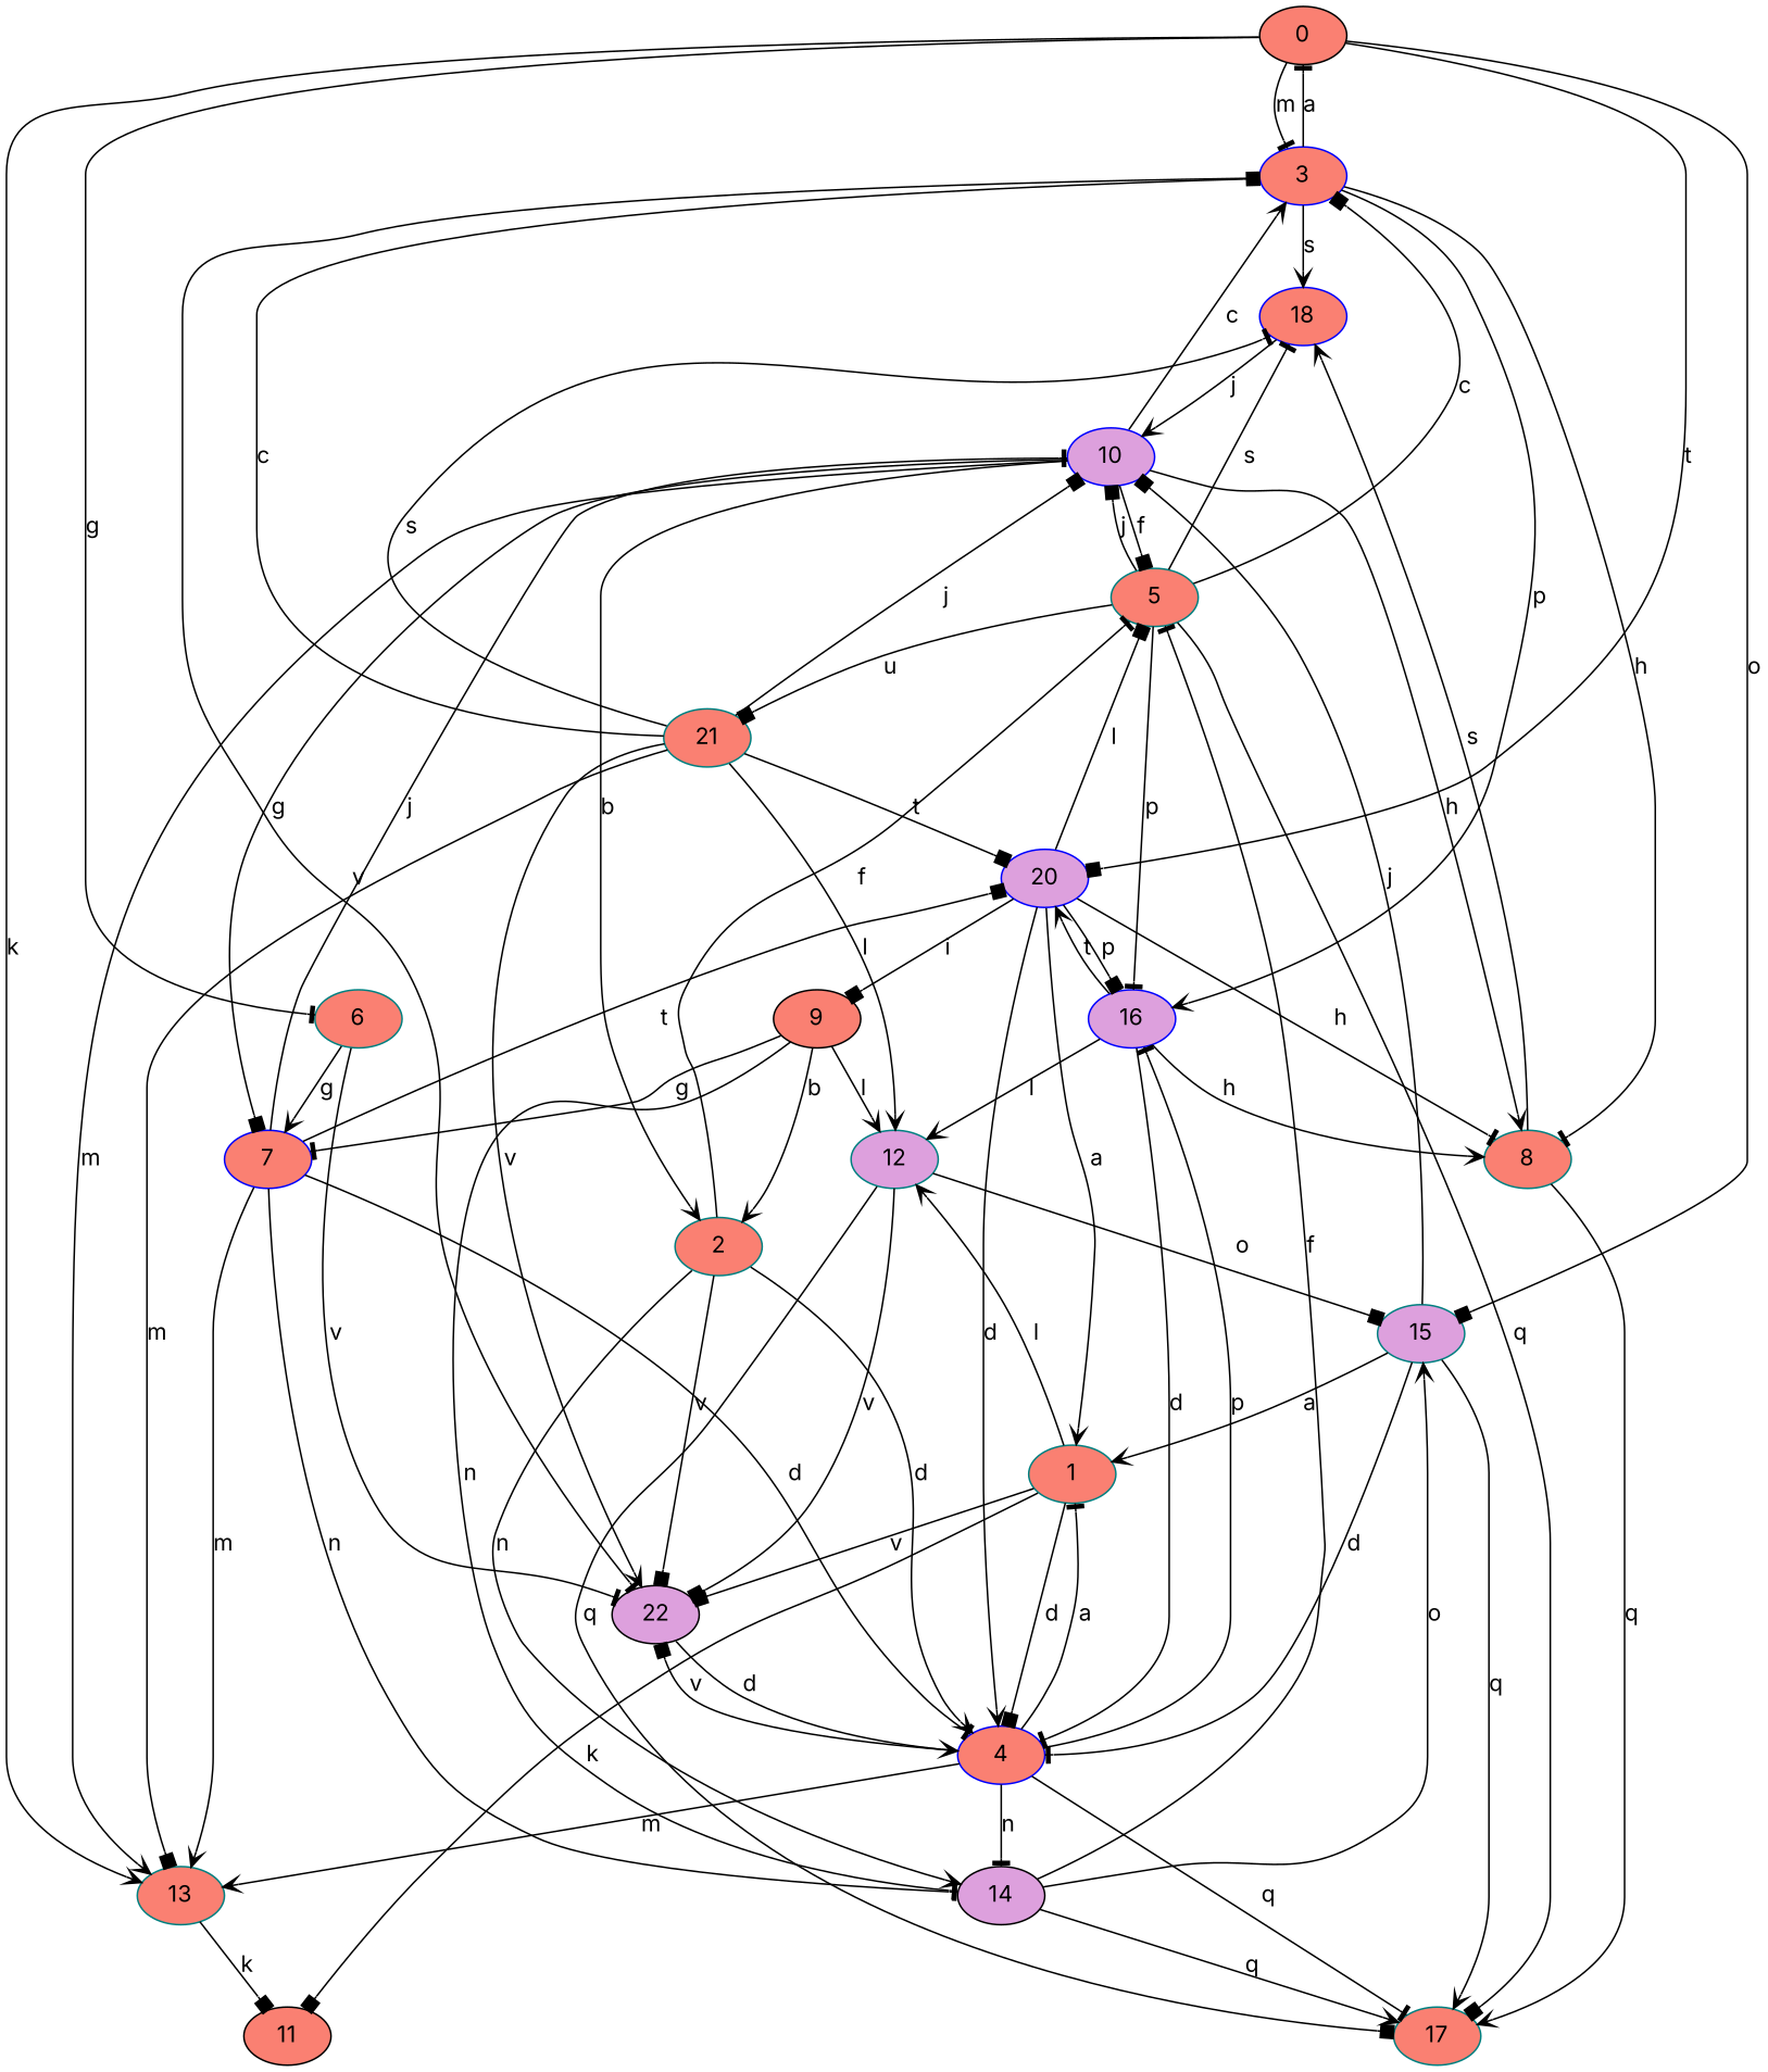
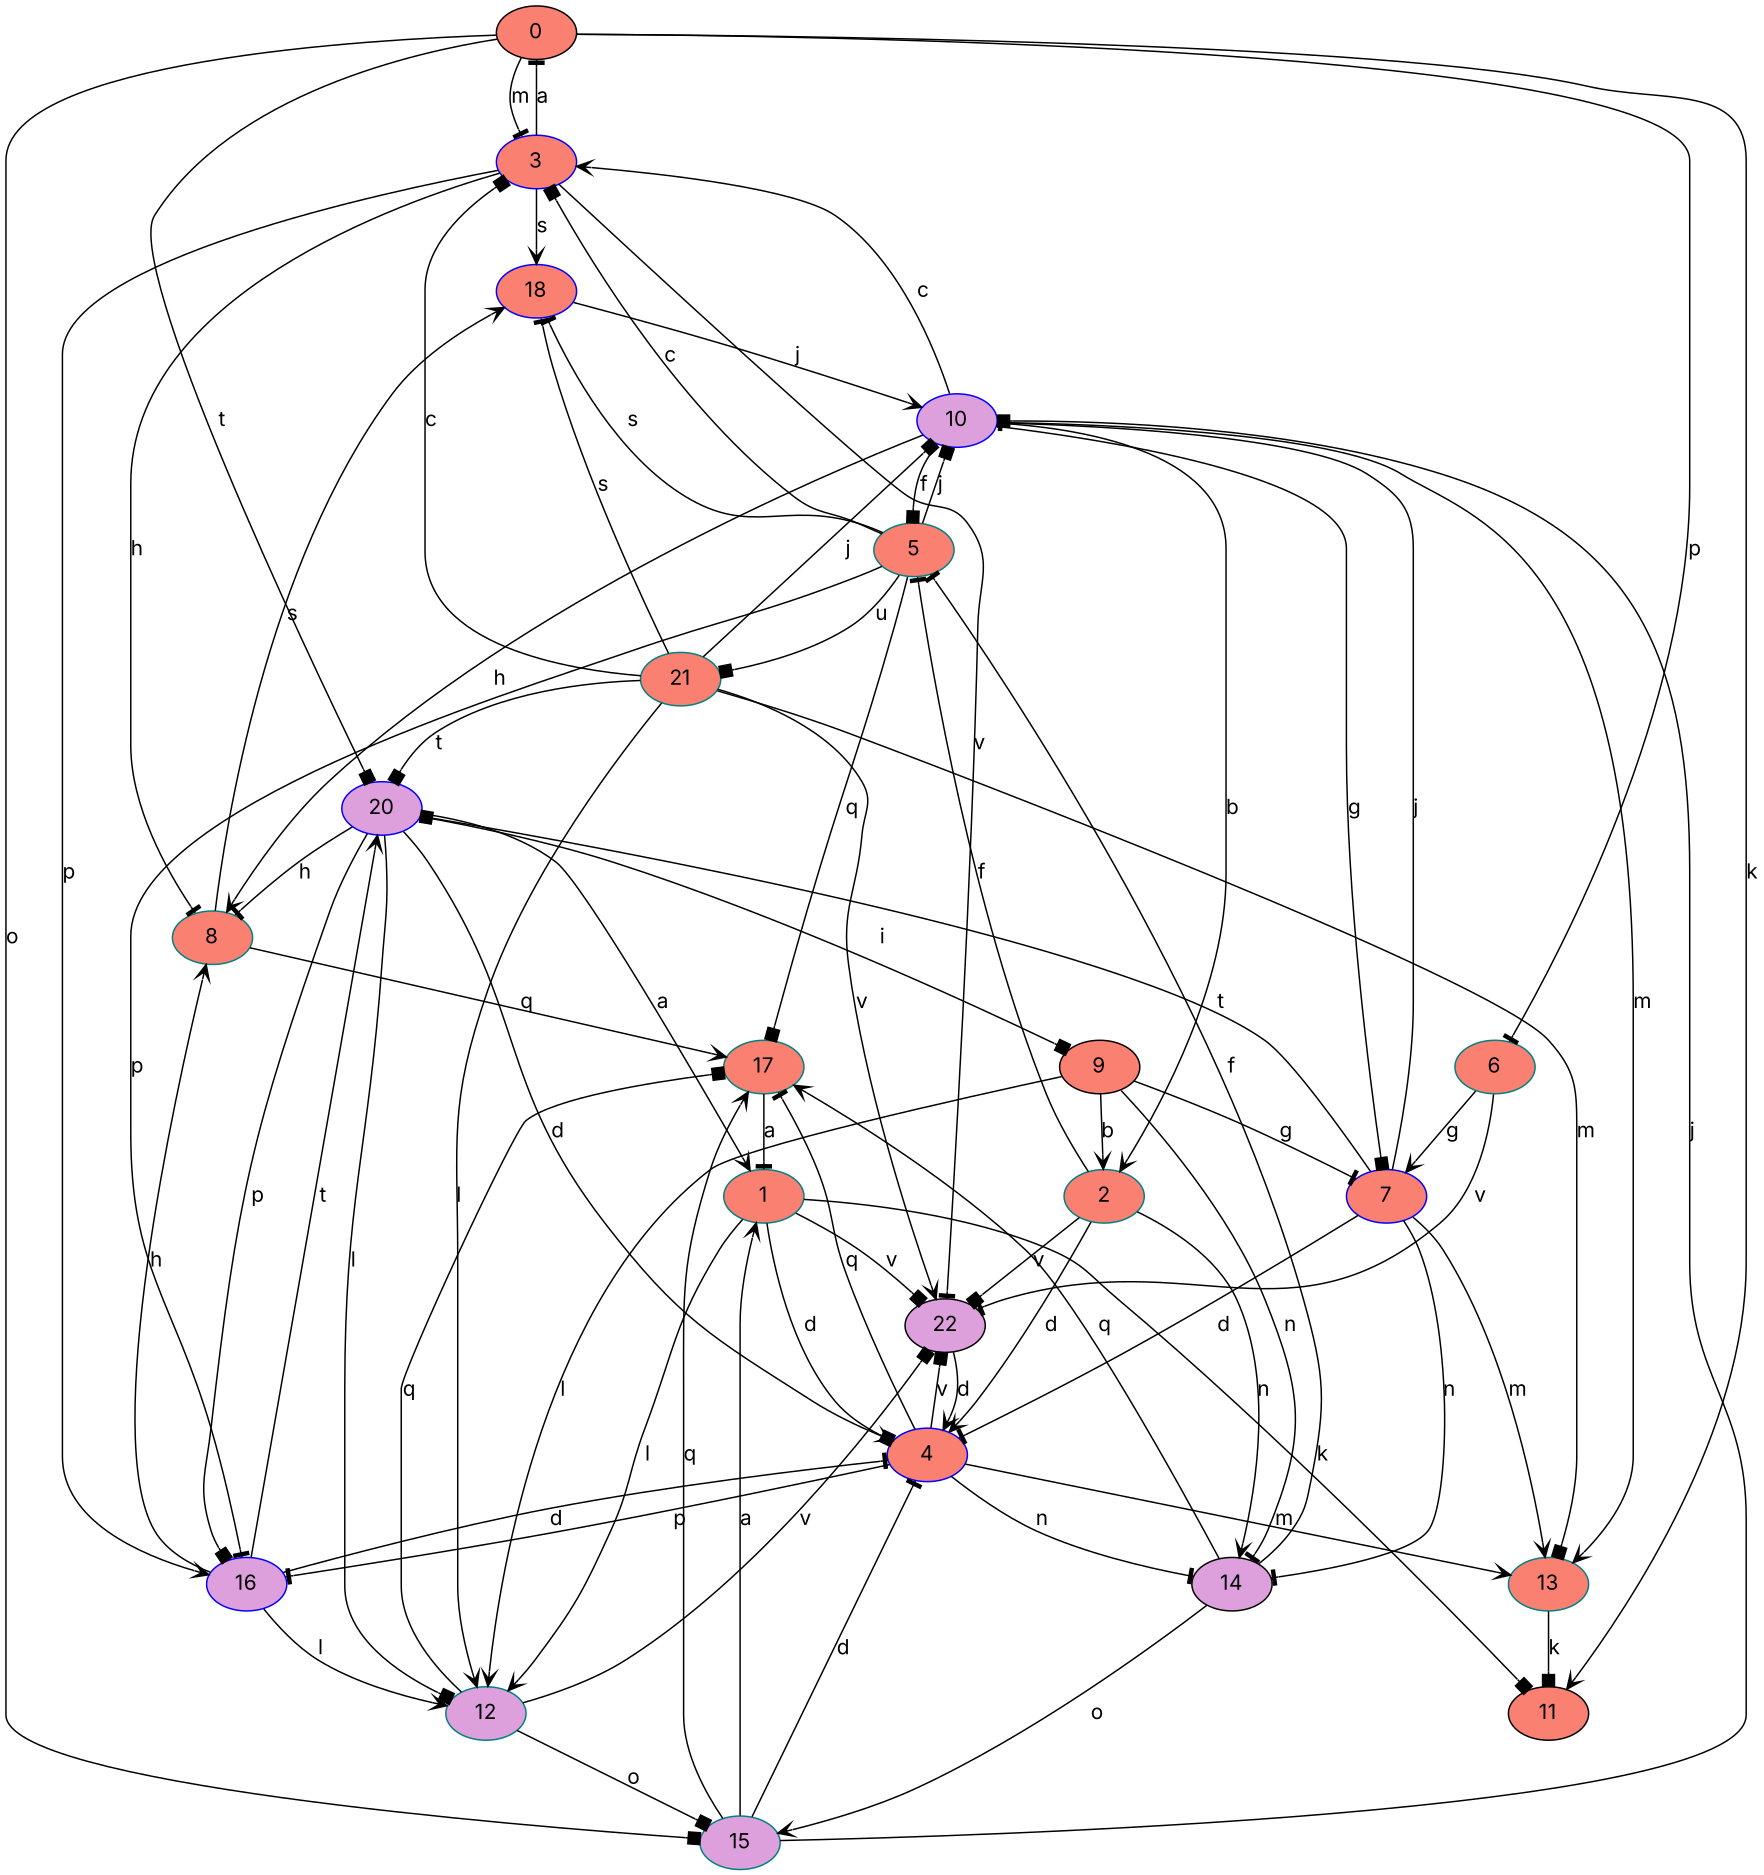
  strict digraph {
    fontname=Inter
    node [color=teal fillcolor=salmon fontname=Inter style=filled]
    edge [arrowhead=vee fontname=Inter]
    0 [color=black]
    3 [color=blue]
    6
    11 [color=black]
    15 [fillcolor=plum]
    20 [color=blue fillcolor=plum]
    22 [color=black fillcolor=plum]
    8
    16 [color=blue fillcolor=plum]
    18 [color=blue]
    7 [color=blue]
    1
    4 [color=blue]
    17
    10 [color=blue fillcolor=plum]
    12 [fillcolor=plum]
    9 [color=black]
    14 [color=black fillcolor=plum]
    13
    2
    5
    21
    0 -> 3 [arrowhead=tee label=m]
-   0 -> 6 [arrowhead=tee label=g]
-   0 -> 13 [label=k]
+   0 -> 6 [arrowhead=tee label=p]
+   0 -> 11 [label=k]
    0 -> 15 [arrowhead=box label=o]
    0 -> 20 [arrowhead=box label=t]
    3 -> 0 [arrowhead=tee label=a]
    3 -> 22 [arrowhead=tee label=v]
    3 -> 8 [arrowhead=tee label=h]
    3 -> 16 [label=p]
    3 -> 18 [label=s]
    6 -> 22 [arrowhead=tee label=v]
    6 -> 7 [label=g]
    15 -> 1 [label=a]
    15 -> 4 [arrowhead=tee label=d]
    15 -> 17 [label=q]
    15 -> 10 [arrowhead=box label=j]
    20 -> 8 [arrowhead=tee label=h]
    20 -> 16 [arrowhead=box label=p]
    20 -> 1 [label=a]
    20 -> 4 [label=d]
-   20 -> 5 [arrowhead=box label=l]
+   20 -> 12 [arrowhead=box label=l]
    20 -> 9 [arrowhead=box label=i]
    22 -> 4 [label=d]
    8 -> 18 [label=s]
    8 -> 17 [label=q]
    16 -> 20 [label=t]
    16 -> 8 [label=h]
    16 -> 4 [arrowhead=tee label=d]
    16 -> 12 [label=l]
    18 -> 10 [label=j]
    7 -> 20 [arrowhead=box label=t]
    7 -> 4 [arrowhead=tee label=d]
    7 -> 10 [arrowhead=tee label=j]
    7 -> 14 [arrowhead=tee label=n]
    7 -> 13 [label=m]
    1 -> 11 [arrowhead=box label=k]
    1 -> 22 [arrowhead=box label=v]
    1 -> 4 [arrowhead=box label=d]
    1 -> 12 [label=l]
    4 -> 22 [arrowhead=box label=v]
    4 -> 16 [arrowhead=tee label=p]
-   4 -> 1 [arrowhead=tee label=a]
+   17 -> 1 [arrowhead=tee label=a]
    4 -> 17 [arrowhead=tee label=q]
    4 -> 14 [arrowhead=tee label=n]
    4 -> 13 [label=m]
    10 -> 3 [label=c]
    10 -> 8 [label=h]
    10 -> 7 [arrowhead=box label=g]
    10 -> 13 [label=m]
    10 -> 2 [label=b]
    10 -> 5 [arrowhead=box label=f]
    12 -> 15 [arrowhead=box label=o]
    12 -> 22 [arrowhead=box label=v]
    12 -> 17 [arrowhead=box label=q]
    9 -> 7 [arrowhead=tee label=g]
    9 -> 12 [label=l]
    9 -> 14 [arrowhead=tee label=n]
    9 -> 2 [label=b]
    14 -> 15 [label=o]
    14 -> 17 [label=q]
    14 -> 5 [arrowhead=tee label=f]
    13 -> 11 [arrowhead=box label=k]
    2 -> 22 [arrowhead=box label=v]
    2 -> 4 [label=d]
    2 -> 14 [label=n]
    2 -> 5 [arrowhead=tee label=f]
    5 -> 3 [arrowhead=box label=c]
    5 -> 16 [arrowhead=tee label=p]
    5 -> 18 [arrowhead=tee label=s]
    5 -> 17 [arrowhead=box label=q]
    5 -> 10 [arrowhead=box label=j]
    5 -> 21 [arrowhead=box label=u]
    21 -> 3 [arrowhead=box label=c]
    21 -> 20 [arrowhead=box label=t]
    21 -> 22 [label=v]
    21 -> 18 [arrowhead=tee label=s]
    21 -> 10 [arrowhead=box label=j]
    21 -> 12 [label=l]
    21 -> 13 [arrowhead=box label=m]
  }
